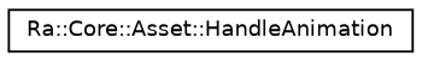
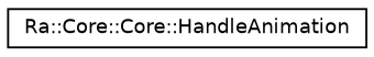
  digraph {
    rankdir=LR
-   n1 [color=black fillcolor=white fontname=Helvetica fontsize=10 height=0.2 label="Ra::Core::Asset::HandleAnimation" shape=record style=filled width=0.4]
+   n1 [color=black fillcolor=white fontname=Helvetica fontsize=10 height=0.2 label="Ra::Core::Core::HandleAnimation" shape=record style=filled width=0.4]
  }
